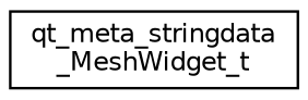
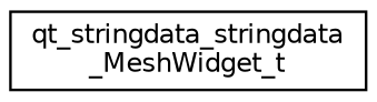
  digraph {
    rankdir=LR
-   n1 [color=black fillcolor=white fontname=Helvetica fontsize=10 height=0.2 label="qt_meta_stringdata\l_MeshWidget_t" shape=record style=filled width=0.4]
+   n1 [color=black fillcolor=white fontname=Helvetica fontsize=10 height=0.2 label="qt_stringdata_stringdata\l_MeshWidget_t" shape=record style=filled width=0.4]
  }
